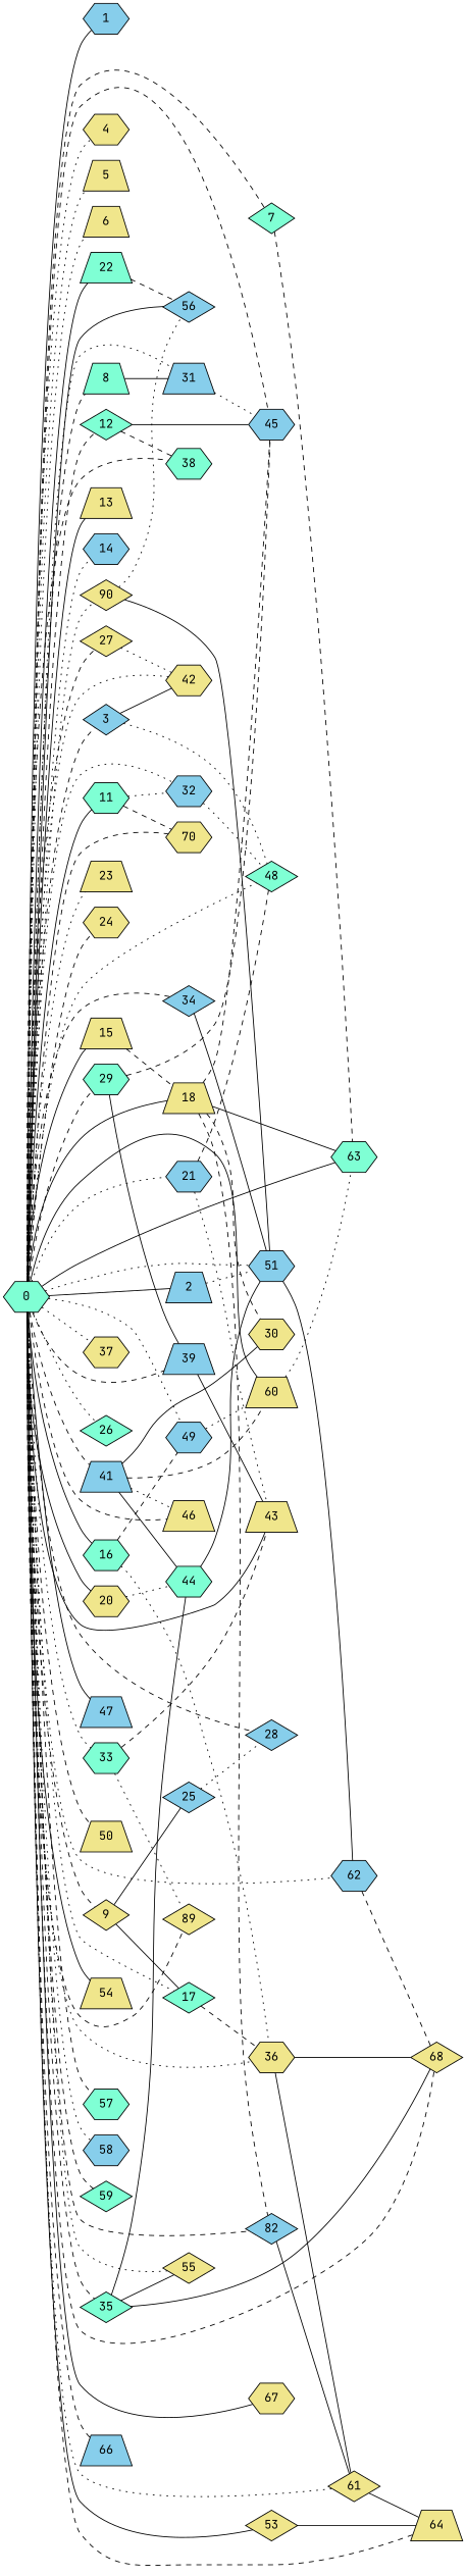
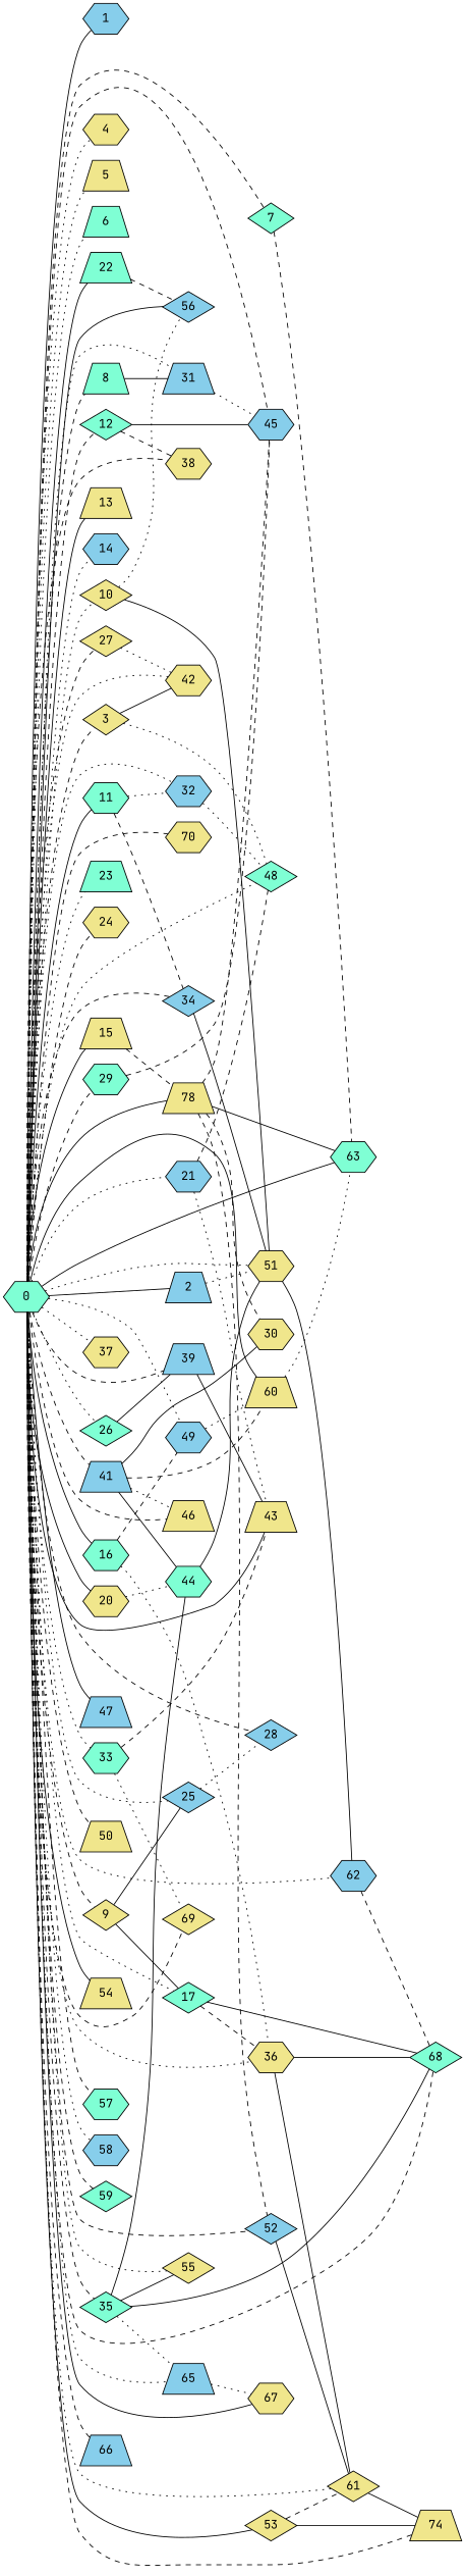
  graph {
    fontname="JetBrains Mono"
    rankdir=LR
    node [fillcolor=khaki fontname="JetBrains Mono" shape=hexagon style=filled]
    edge [fontname="JetBrains Mono" style=dashed]
    0 [fillcolor=aquamarine]
    1 [fillcolor=skyblue]
    2 [fillcolor=skyblue shape=trapezium]
-   3 [fillcolor=skyblue shape=diamond]
+   3 [shape=diamond]
    4
    5 [shape=trapezium]
-   6 [shape=trapezium]
+   6 [fillcolor=aquamarine shape=trapezium]
    7 [fillcolor=aquamarine shape=diamond]
    8 [fillcolor=aquamarine shape=trapezium]
    9 [shape=diamond]
-   10 [shape=diamond label=90]
+   10 [shape=diamond]
    11 [fillcolor=aquamarine]
    12 [fillcolor=aquamarine shape=diamond]
    13 [shape=trapezium]
    14 [fillcolor=skyblue]
    15 [shape=trapezium]
    16 [fillcolor=aquamarine]
    17 [fillcolor=aquamarine shape=diamond]
-   18 [shape=trapezium]
+   18 [shape=trapezium label=78]
    20
    21 [fillcolor=skyblue]
    22 [fillcolor=aquamarine shape=trapezium]
-   23 [shape=trapezium]
+   23 [fillcolor=aquamarine shape=trapezium]
    24
    25 [fillcolor=skyblue shape=diamond]
    26 [fillcolor=aquamarine shape=diamond]
    27 [shape=diamond]
    28 [fillcolor=skyblue shape=diamond]
    29 [fillcolor=aquamarine]
    31 [fillcolor=skyblue shape=trapezium]
    32 [fillcolor=skyblue]
    33 [fillcolor=aquamarine]
    34 [fillcolor=skyblue shape=diamond]
    35 [fillcolor=aquamarine shape=diamond]
    36
    37
-   38 [fillcolor=aquamarine]
+   38
    39 [fillcolor=skyblue shape=trapezium]
    n39 [label=70]
    41 [fillcolor=skyblue shape=trapezium]
    42
    43 [shape=trapezium]
    45 [fillcolor=skyblue]
    46 [shape=trapezium]
    47 [fillcolor=skyblue shape=trapezium]
    48 [fillcolor=aquamarine shape=diamond]
    49 [fillcolor=skyblue]
    50 [shape=trapezium]
-   51 [fillcolor=skyblue]
-   52 [fillcolor=skyblue shape=diamond label=82]
+   51
+   52 [fillcolor=skyblue shape=diamond]
    53 [shape=diamond]
    54 [shape=trapezium]
    55 [shape=diamond]
    56 [fillcolor=skyblue shape=diamond]
    57 [fillcolor=aquamarine]
    58 [fillcolor=skyblue]
    59 [fillcolor=aquamarine shape=diamond]
    60 [shape=trapezium]
    61 [shape=diamond]
    62 [fillcolor=skyblue]
    63 [fillcolor=aquamarine]
-   64 [shape=trapezium]
+   64 [shape=trapezium label=74]
+   65 [fillcolor=skyblue shape=trapezium]
    66 [fillcolor=skyblue shape=trapezium]
    67
-   68 [shape=diamond]
-   69 [shape=diamond label=89]
+   68 [fillcolor=aquamarine shape=diamond]
+   69 [shape=diamond]
    30
    44 [fillcolor=aquamarine]
    0 -- 1 [style=solid]
    0 -- 2 [style=solid]
    0 -- 3
    0 -- 4 [style=dotted]
    0 -- 5 [style=dotted]
    0 -- 6 [style=dotted]
    0 -- 7
    0 -- 8
    0 -- 9
    0 -- 10 [style=dotted]
    0 -- 11 [style=solid]
    0 -- 12
    0 -- 13 [style=solid]
    0 -- 14 [style=dotted]
    0 -- 15 [style=solid]
    0 -- 16 [style=solid]
    0 -- 17 [style=dotted]
    0 -- 18 [style=solid]
    0 -- 20 [style=solid]
    0 -- 21 [style=dotted]
    0 -- 22 [style=solid]
    0 -- 23 [style=dotted]
    0 -- 24
+   0 -- 25 [style=dotted]
    0 -- 26 [style=dotted]
    0 -- 27
    0 -- 28
    0 -- 29
    0 -- 31 [style=dotted]
    0 -- 32 [style=dotted]
    0 -- 33 [style=dotted]
    0 -- 34
    0 -- 35
    0 -- 36 [style=dotted]
    0 -- 37 [style=dotted]
    0 -- 38
    0 -- 39
    0 -- n39
    0 -- 41
    0 -- 42 [style=dotted]
    0 -- 43 [style=solid]
    0 -- 45
    0 -- 46
    0 -- 47 [style=solid]
    0 -- 48 [style=dotted]
    0 -- 49 [style=dotted]
    0 -- 50
    0 -- 51 [style=dotted]
    0 -- 52
    0 -- 53 [style=solid]
    0 -- 54 [style=solid]
    0 -- 55 [style=dotted]
    0 -- 56 [style=solid]
    0 -- 57
    0 -- 58 [style=dotted]
    0 -- 59
    0 -- 60 [style=solid]
    0 -- 61 [style=dotted]
    0 -- 62 [style=dotted]
    0 -- 63 [style=solid]
    0 -- 64
+   0 -- 65 [style=dotted]
    0 -- 66
    0 -- 67 [style=solid]
    0 -- 68
    0 -- 69
    2 -- 51 [style=dotted]
    3 -- 42 [style=solid]
    3 -- 48 [style=dotted]
    7 -- 63
    8 -- 31 [style=solid]
    9 -- 17 [style=solid]
    9 -- 25 [style=solid]
    10 -- 51 [style=solid]
    10 -- 56 [style=dotted]
    11 -- 32 [style=dotted]
-   11 -- n39
+   11 -- 34
    12 -- 38
    12 -- 45 [style=solid]
    15 -- 18
    16 -- 36 [style=dotted]
    16 -- 49
    17 -- 36
+   17 -- 68 [style=solid]
    18 -- 45
    18 -- 52
    18 -- 63 [style=solid]
    18 -- 30
    20 -- 44 [style=dotted]
    21 -- 43 [style=dotted]
    21 -- 48
    22 -- 56
    25 -- 28 [style=dotted]
    27 -- 42 [style=dotted]
-   29 -- 39 [style=solid]
+   26 -- 39 [style=solid]
    29 -- 45
    31 -- 45 [style=dotted]
    32 -- 48 [style=dotted]
    33 -- 43
    33 -- 69 [style=dotted]
    34 -- 51 [style=solid]
    35 -- 55 [style=solid]
+   35 -- 65 [style=dotted]
    35 -- 68 [style=solid]
    35 -- 44 [style=solid]
    36 -- 61 [style=solid]
    36 -- 68 [style=solid]
    39 -- 43 [style=solid]
    41 -- 46 [style=dotted]
    41 -- 60
    41 -- 30 [style=solid]
    41 -- 44 [style=solid]
    49 -- 60 [style=dotted]
    51 -- 62 [style=solid]
    52 -- 61 [style=solid]
+   53 -- 61
    53 -- 64 [style=solid]
    60 -- 63 [style=dotted]
    61 -- 64 [style=solid]
    62 -- 68
+   65 -- 67 [style=dotted]
    44 -- 51 [style=solid]
  }
